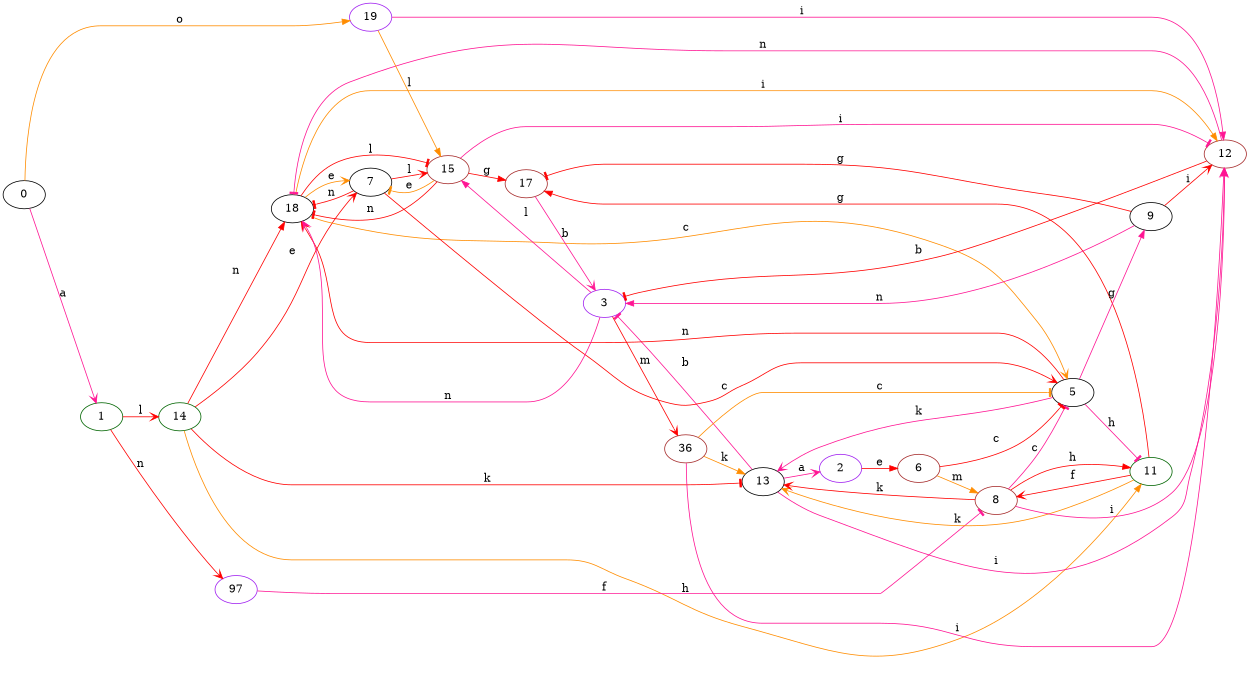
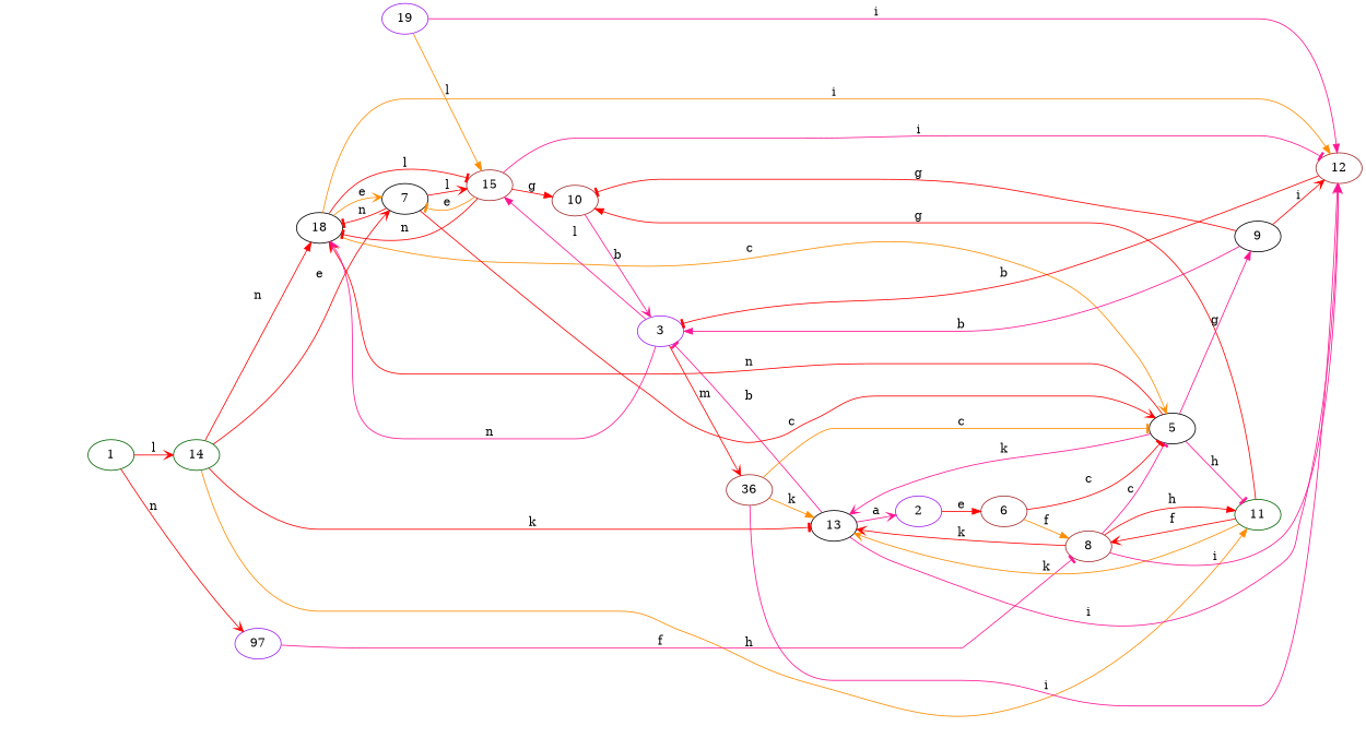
  strict digraph {
    rankdir=LR
    node [color=black]
    edge [arrowhead=vee color=red]
    1 [color=darkgreen]
    14 [color=darkgreen]
    n3 [color=purple label=97]
    18
    11 [color=darkgreen]
    13
    7
    8 [color=brown]
    2 [color=purple]
    6 [color=brown]
    5
    3 [color=purple]
    15 [color=brown]
    n14 [color=brown label=36]
    12 [color=brown]
-   10 [color=brown label=17]
-   0
+   10 [color=brown]
    19 [color=purple]
    9
    1 -> 14 [label=l]
    1 -> n3 [label=n]
    14 -> 18 [arrowhead=normal label=n]
    14 -> 11 [arrowhead=normal color=darkorange label=h]
    14 -> 13 [arrowhead=tee label=k]
    14 -> 7 [label=e]
    n3 -> 8 [arrowhead=tee color=deeppink label=f]
    18 -> 7 [color=darkorange label=e]
    18 -> 5 [color=darkorange label=c]
    18 -> 15 [arrowhead=tee label=l]
    18 -> 12 [arrowhead=normal color=darkorange label=i]
    11 -> 13 [color=darkorange label=k]
    11 -> 8 [label=f]
    11 -> 10 [arrowhead=normal label=g]
    13 -> 2 [color=deeppink label=a]
    13 -> 3 [arrowhead=tee color=deeppink label=b]
    13 -> 12 [color=deeppink label=i]
    7 -> 18 [arrowhead=tee label=n]
    7 -> 5 [label=c]
    7 -> 15 [label=l]
    8 -> 11 [arrowhead=normal label=h]
    8 -> 13 [label=k]
    8 -> 5 [arrowhead=tee color=deeppink label=c]
    8 -> 12 [arrowhead=normal color=deeppink label=i]
    2 -> 6 [arrowhead=normal label=e]
-   6 -> 8 [arrowhead=normal color=darkorange label=m]
+   6 -> 8 [arrowhead=normal color=darkorange label=f]
    6 -> 5 [arrowhead=tee label=c]
    5 -> 18 [label=n]
    5 -> 11 [arrowhead=tee color=deeppink label=h]
    5 -> 13 [color=deeppink label=k]
    5 -> 9 [arrowhead=normal color=deeppink label=g]
    3 -> 18 [color=deeppink label=n]
    3 -> 15 [arrowhead=normal color=deeppink label=l]
    3 -> n14 [label=m]
    15 -> 18 [arrowhead=tee label=n]
    15 -> 7 [arrowhead=tee color=darkorange label=e]
    15 -> 12 [arrowhead=tee color=deeppink label=i]
    15 -> 10 [arrowhead=normal label=g]
    n14 -> 13 [arrowhead=normal color=darkorange label=k]
    n14 -> 5 [arrowhead=tee color=darkorange label=c]
    n14 -> 12 [color=deeppink label=i]
-   12 -> 18 [arrowhead=tee color=deeppink label=n]
    12 -> 3 [arrowhead=tee label=b]
    10 -> 3 [color=deeppink label=b]
-   0 -> 1 [color=deeppink label=a]
-   0 -> 19 [arrowhead=normal color=darkorange label=o]
    19 -> 15 [arrowhead=normal color=darkorange label=l]
    19 -> 12 [arrowhead=normal color=deeppink label=i]
-   9 -> 3 [arrowhead=normal color=deeppink label=n]
+   9 -> 3 [arrowhead=normal color=deeppink label=b]
    9 -> 12 [label=i]
    9 -> 10 [arrowhead=tee label=g]
  }
